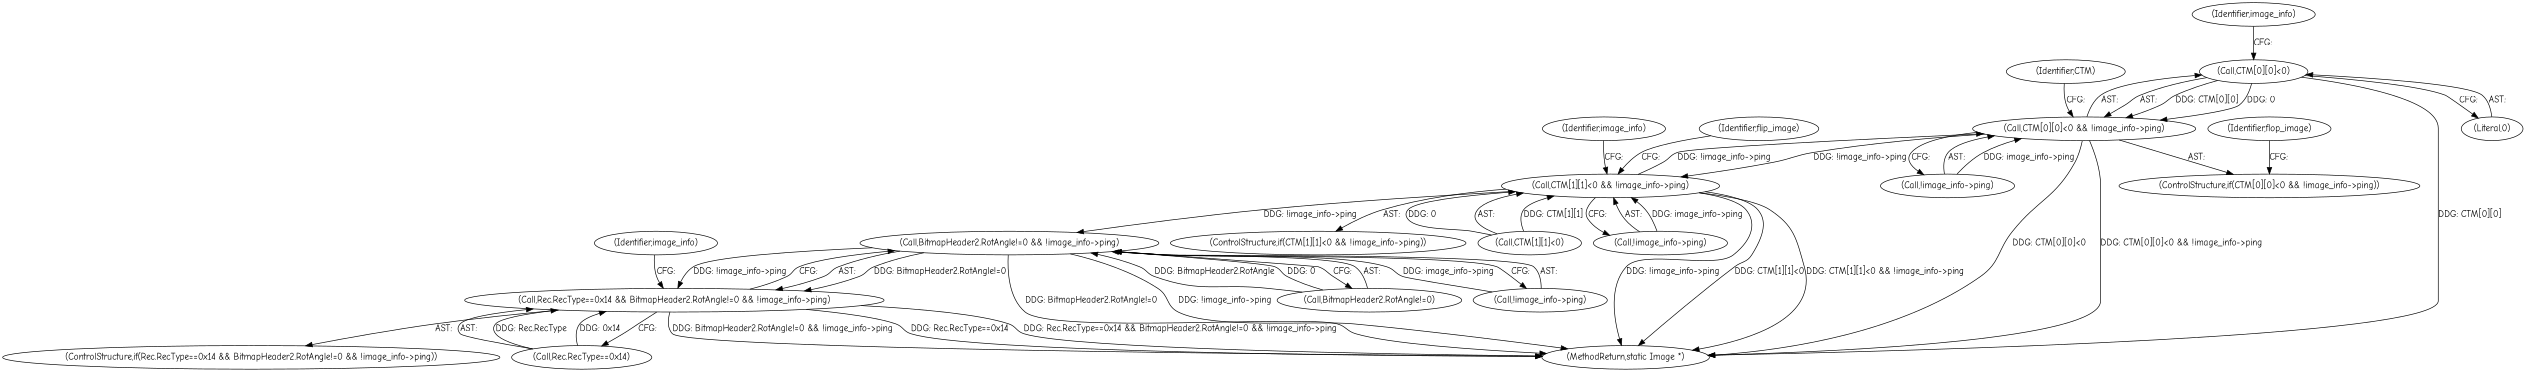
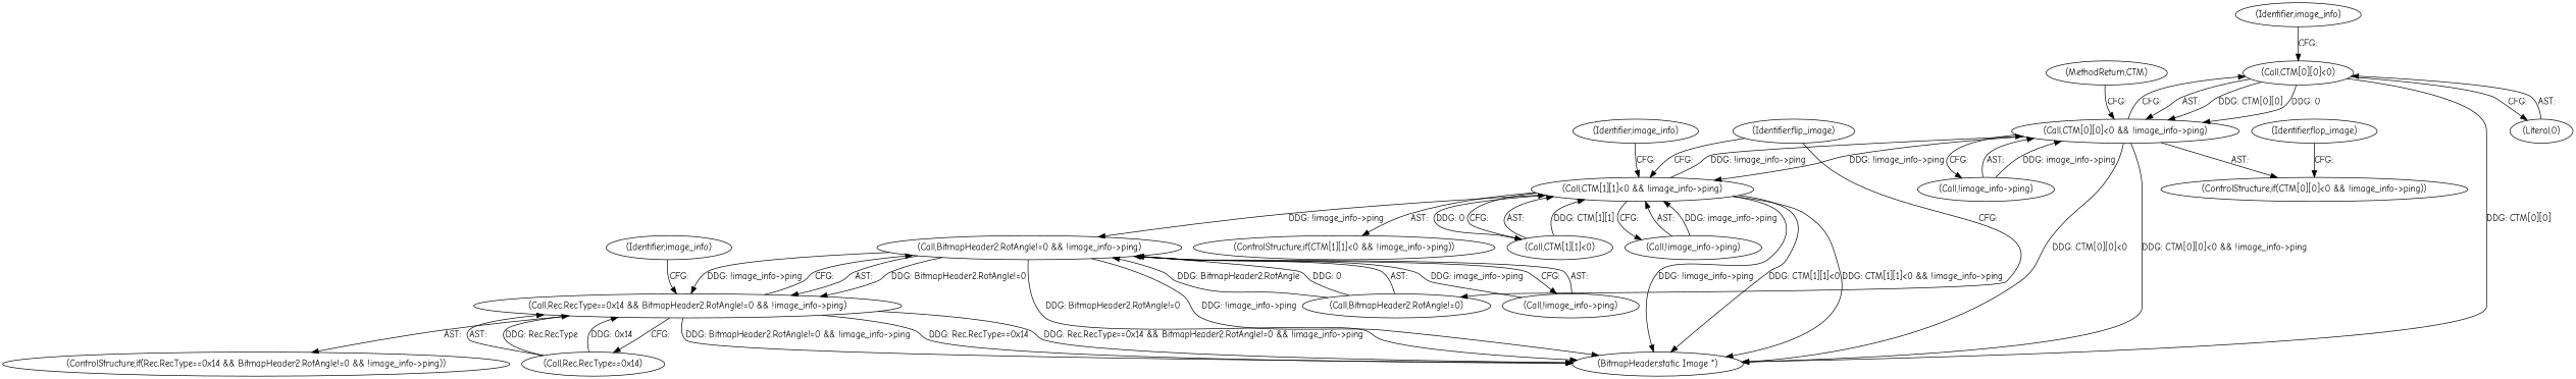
  digraph {
    fontname="Comic Neue"
    node [fontname="Comic Neue"]
    edge [fontname="Comic Neue"]
    n1 [label="(Call,CTM[0][0]<0)"]
    n2 [label="(Call,CTM[0][0]<0 && !image_info->ping)"]
-   n3 [label="(MethodReturn,static Image *)"]
+   n3 [label="(BitmapHeader,static Image *)"]
    n4 [label="(Literal,0)"]
    n5 [label="(Call,CTM[1][1]<0 && !image_info->ping)"]
    n6 [label="(Call,!image_info->ping)"]
    n7 [label="(ControlStructure,if(CTM[0][0]<0 && !image_info->ping))"]
    n8 [label="(Call,BitmapHeader2.RotAngle!=0 && !image_info->ping)"]
    n9 [label="(ControlStructure,if(CTM[1][1]<0 && !image_info->ping))"]
    n10 [label="(Call,CTM[1][1]<0)"]
    n11 [label="(Call,!image_info->ping)"]
    n12 [label="(Call,Rec.RecType==0x14 && BitmapHeader2.RotAngle!=0 && !image_info->ping)"]
    n13 [label="(Call,!image_info->ping)"]
    n14 [label="(Call,BitmapHeader2.RotAngle!=0)"]
    n15 [label="(ControlStructure,if(Rec.RecType==0x14 && BitmapHeader2.RotAngle!=0 && !image_info->ping))"]
    n16 [label="(Call,Rec.RecType==0x14)"]
-   n17 [label="(Identifier,CTM)"]
+   n17 [label="(MethodReturn,CTM)"]
    n18 [label="(Identifier,flip_image)"]
    n19 [label="(Identifier,flop_image)"]
    n20 [label="(Identifier,image_info)"]
    n21 [label="(Identifier,image_info)"]
    n22 [label="(Identifier,image_info)"]
    n1 -> n2 [label="AST: "]
    n1 -> n2 [label="DDG: CTM[0][0]"]
    n1 -> n2 [label="DDG: 0"]
    n1 -> n3 [label="DDG: CTM[0][0]"]
    n1 -> n4 [label="CFG: "]
-   n2 -> n1 [label="AST: "]
+   n2 -> n1 [label="CFG: "]
    n2 -> n3 [label="DDG: CTM[0][0]<0"]
    n2 -> n3 [label="DDG: CTM[0][0]<0 && !image_info->ping"]
    n2 -> n5 [label="DDG: !image_info->ping"]
    n2 -> n6 [label="CFG: "]
    n2 -> n7 [label="AST: "]
    n4 -> n1 [label="AST: "]
    n5 -> n2 [label="DDG: !image_info->ping"]
    n5 -> n3 [label="DDG: !image_info->ping"]
    n5 -> n3 [label="DDG: CTM[1][1]<0"]
    n5 -> n3 [label="DDG: CTM[1][1]<0 && !image_info->ping"]
    n5 -> n8 [label="DDG: !image_info->ping"]
    n5 -> n9 [label="AST: "]
+   n5 -> n10 [label="CFG: "]
    n5 -> n11 [label="CFG: "]
    n6 -> n2 [label="AST: "]
    n6 -> n2 [label="DDG: image_info->ping"]
    n8 -> n3 [label="DDG: BitmapHeader2.RotAngle!=0"]
    n8 -> n3 [label="DDG: !image_info->ping"]
    n8 -> n12 [label="AST: "]
    n8 -> n12 [label="DDG: BitmapHeader2.RotAngle!=0"]
    n8 -> n12 [label="DDG: !image_info->ping"]
    n8 -> n13 [label="CFG: "]
-   n8 -> n14 [label="CFG: "]
+   n18 -> n14 [label="CFG: "]
    n10 -> n5 [label="AST: "]
    n10 -> n5 [label="DDG: CTM[1][1]"]
    n10 -> n5 [label="DDG: 0"]
    n11 -> n5 [label="AST: "]
    n11 -> n5 [label="DDG: image_info->ping"]
    n12 -> n3 [label="DDG: Rec.RecType==0x14"]
    n12 -> n3 [label="DDG: Rec.RecType==0x14 && BitmapHeader2.RotAngle!=0 && !image_info->ping"]
    n12 -> n3 [label="DDG: BitmapHeader2.RotAngle!=0 && !image_info->ping"]
    n12 -> n8 [label="CFG: "]
    n12 -> n15 [label="AST: "]
    n12 -> n16 [label="CFG: "]
    n13 -> n8 [label="AST: "]
    n13 -> n8 [label="DDG: image_info->ping"]
    n14 -> n8 [label="AST: "]
    n14 -> n8 [label="DDG: BitmapHeader2.RotAngle"]
    n14 -> n8 [label="DDG: 0"]
    n16 -> n12 [label="AST: "]
    n16 -> n12 [label="DDG: Rec.RecType"]
    n16 -> n12 [label="DDG: 0x14"]
    n17 -> n2 [label="CFG: "]
    n18 -> n5 [label="CFG: "]
    n19 -> n7 [label="CFG: "]
    n20 -> n1 [label="CFG: "]
    n21 -> n5 [label="CFG: "]
    n22 -> n12 [label="CFG: "]
  }
